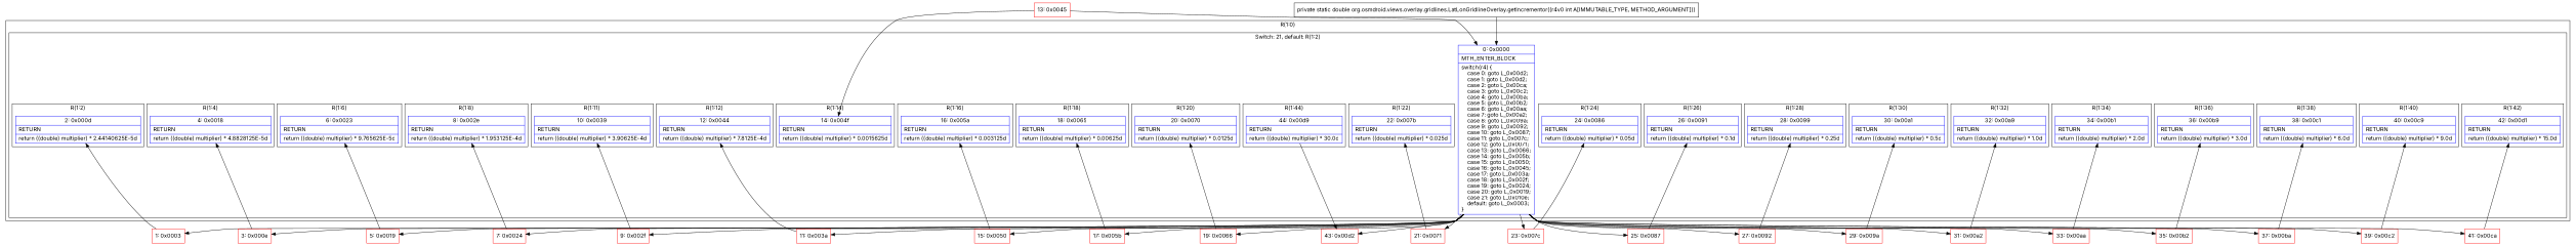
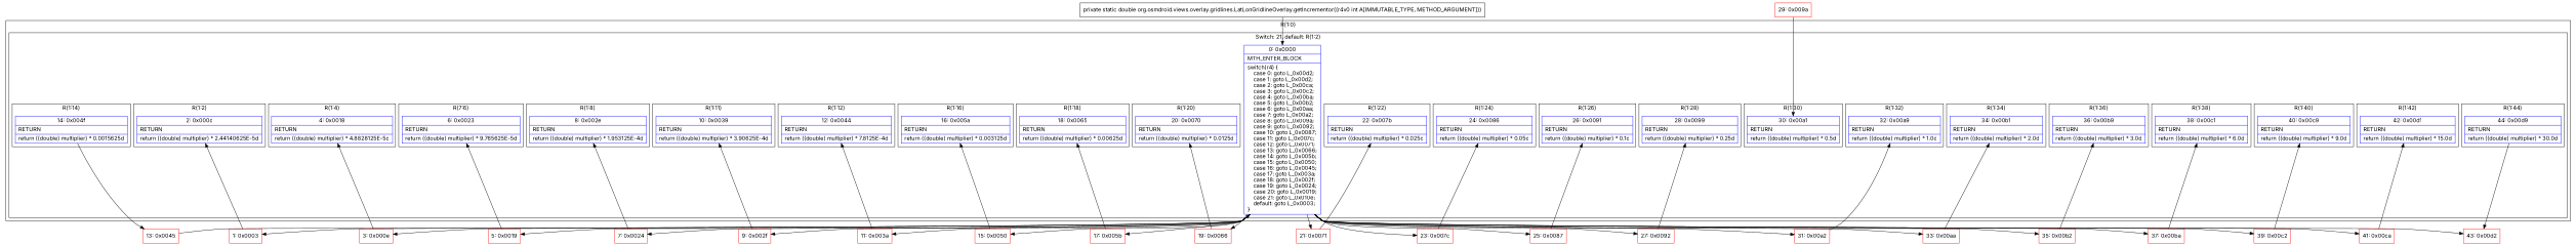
  digraph {
    fontname=Inter
    node [color=blue fontname=Inter shape=record]
    edge [fontname=Inter]
    n1 [label="{44\:\ 0x00d9|RETURN\l|return ((double) multiplier) * 30.0d\l}"]
    n2 [label="{42\:\ 0x00d1|RETURN\l|return ((double) multiplier) * 15.0d\l}"]
    n3 [label="{40\:\ 0x00c9|RETURN\l|return ((double) multiplier) * 9.0d\l}"]
    n4 [label="{38\:\ 0x00c1|RETURN\l|return ((double) multiplier) * 6.0d\l}"]
    n5 [label="{36\:\ 0x00b9|RETURN\l|return ((double) multiplier) * 3.0d\l}"]
    n6 [label="{34\:\ 0x00b1|RETURN\l|return ((double) multiplier) * 2.0d\l}"]
    n7 [label="{32\:\ 0x00a9|RETURN\l|return ((double) multiplier) * 1.0d\l}"]
    n8 [label="{30\:\ 0x00a1|RETURN\l|return ((double) multiplier) * 0.5d\l}"]
    n9 [label="{28\:\ 0x0099|RETURN\l|return ((double) multiplier) * 0.25d\l}"]
    n10 [label="{26\:\ 0x0091|RETURN\l|return ((double) multiplier) * 0.1d\l}"]
    n11 [label="{24\:\ 0x0086|RETURN\l|return ((double) multiplier) * 0.05d\l}"]
    n12 [label="{22\:\ 0x007b|RETURN\l|return ((double) multiplier) * 0.025d\l}"]
    n13 [label="{20\:\ 0x0070|RETURN\l|return ((double) multiplier) * 0.0125d\l}"]
    n14 [label="{18\:\ 0x0065|RETURN\l|return ((double) multiplier) * 0.00625d\l}"]
    n15 [label="{16\:\ 0x005a|RETURN\l|return ((double) multiplier) * 0.003125d\l}"]
    n16 [label="{14\:\ 0x004f|RETURN\l|return ((double) multiplier) * 0.0015625d\l}"]
    n17 [label="{12\:\ 0x0044|RETURN\l|return ((double) multiplier) * 7.8125E\-4d\l}"]
    n18 [label="{10\:\ 0x0039|RETURN\l|return ((double) multiplier) * 3.90625E\-4d\l}"]
    n19 [label="{8\:\ 0x002e|RETURN\l|return ((double) multiplier) * 1.953125E\-4d\l}"]
    n20 [label="{6\:\ 0x0023|RETURN\l|return ((double) multiplier) * 9.765625E\-5d\l}"]
    n21 [label="{4\:\ 0x0018|RETURN\l|return ((double) multiplier) * 4.8828125E\-5d\l}"]
    n22 [label="{2\:\ 0x000d|RETURN\l|return ((double) multiplier) * 2.44140625E\-5d\l}"]
    n23 [label="{0\:\ 0x0000|MTH_ENTER_BLOCK\l|switch(r4) \{\l    case 0: goto L_0x00d2;\l    case 1: goto L_0x00d2;\l    case 2: goto L_0x00ca;\l    case 3: goto L_0x00c2;\l    case 4: goto L_0x00ba;\l    case 5: goto L_0x00b2;\l    case 6: goto L_0x00aa;\l    case 7: goto L_0x00a2;\l    case 8: goto L_0x009a;\l    case 9: goto L_0x0092;\l    case 10: goto L_0x0087;\l    case 11: goto L_0x007c;\l    case 12: goto L_0x0071;\l    case 13: goto L_0x0066;\l    case 14: goto L_0x005b;\l    case 15: goto L_0x0050;\l    case 16: goto L_0x0045;\l    case 17: goto L_0x003a;\l    case 18: goto L_0x002f;\l    case 19: goto L_0x0024;\l    case 20: goto L_0x0019;\l    case 21: goto L_0x010e;\l    default: goto L_0x0003;\l\}\l}"]
    n24 [color=red label="{43\:\ 0x00d2}"]
    n25 [color=red label="{1\:\ 0x0003}"]
    n26 [color=red label="{3\:\ 0x000e}"]
    n27 [color=red label="{5\:\ 0x0019}"]
    n28 [color=red label="{7\:\ 0x0024}"]
    n29 [color=red label="{9\:\ 0x002f}"]
    n30 [color=red label="{11\:\ 0x003a}"]
    n31 [color=red label="{15\:\ 0x0050}"]
    n32 [color=red label="{17\:\ 0x005b}"]
    n33 [color=red label="{19\:\ 0x0066}"]
    n34 [color=red label="{21\:\ 0x0071}"]
    n35 [color=red label="{23\:\ 0x007c}"]
    n36 [color=red label="{25\:\ 0x0087}"]
    n37 [color=red label="{27\:\ 0x0092}"]
    n38 [color=red label="{29\:\ 0x009a}"]
    n39 [color=red label="{31\:\ 0x00a2}"]
    n40 [color=red label="{33\:\ 0x00aa}"]
    n41 [color=red label="{35\:\ 0x00b2}"]
    n42 [color=red label="{37\:\ 0x00ba}"]
    n43 [color=red label="{39\:\ 0x00c2}"]
    n44 [color=red label="{41\:\ 0x00ca}"]
    n45 [color=red label="{13\:\ 0x0045}"]
    n46 [label="{private static double org.osmdroid.views.overlay.gridlines.LatLonGridlineOverlay.getIncrementor((r4v0 int A[IMMUTABLE_TYPE, METHOD_ARGUMENT])) }" color=""]
    subgraph cluster_1 {
      label="R(1:0)"
      subgraph cluster_2 {
        label="Switch: 21, default: R(1:2)"
        n23
        subgraph cluster_3 {
          label="R(1:44)"
          n1
        }
        subgraph cluster_4 {
          label="R(1:42)"
          n2
        }
        subgraph cluster_5 {
          label="R(1:40)"
          n3
        }
        subgraph cluster_6 {
          label="R(1:38)"
          n4
        }
        subgraph cluster_7 {
          label="R(1:36)"
          n5
        }
        subgraph cluster_8 {
          label="R(1:34)"
          n6
        }
        subgraph cluster_9 {
          label="R(1:32)"
          n7
        }
        subgraph cluster_10 {
          label="R(1:30)"
          n8
        }
        subgraph cluster_11 {
          label="R(1:28)"
          n9
        }
        subgraph cluster_12 {
          label="R(1:26)"
          n10
        }
        subgraph cluster_13 {
          label="R(1:24)"
          n11
        }
        subgraph cluster_14 {
          label="R(1:22)"
          n12
        }
        subgraph cluster_15 {
          label="R(1:20)"
          n13
        }
        subgraph cluster_16 {
          label="R(1:18)"
          n14
        }
        subgraph cluster_17 {
          label="R(1:16)"
          n15
        }
        subgraph cluster_18 {
          label="R(1:14)"
          n16
        }
        subgraph cluster_19 {
          label="R(1:12)"
          n17
        }
        subgraph cluster_20 {
          label="R(1:11)"
          n18
        }
        subgraph cluster_21 {
          label="R(1:8)"
          n19
        }
        subgraph cluster_22 {
-         label="R(1:6)"
+         label="R(7:6)"
          n20
        }
        subgraph cluster_23 {
          label="R(1:4)"
          n21
        }
        subgraph cluster_24 {
          label="R(1:2)"
          n22
        }
      }
    }
    n1 -> n24
    n23 -> n24
    n23 -> n25
    n23 -> n26
    n23 -> n27
    n23 -> n28
    n23 -> n29
    n23 -> n30
    n23 -> n31
    n23 -> n32
    n23 -> n33
    n23 -> n34
    n23 -> n35
    n23 -> n36
    n23 -> n37
-   n23 -> n38
    n23 -> n39
    n23 -> n40
    n23 -> n41
    n23 -> n42
    n23 -> n43
    n23 -> n44
    n25 -> n22
    n26 -> n21
    n27 -> n20
    n28 -> n19
    n29 -> n18
    n30 -> n17
    n31 -> n15
    n32 -> n14
    n33 -> n13
    n34 -> n12
    n35 -> n11
    n36 -> n10
    n37 -> n9
    n38 -> n8
    n39 -> n7
    n40 -> n6
    n41 -> n5
    n42 -> n4
    n43 -> n3
    n44 -> n2
-   n45 -> n16
+   n16 -> n45
    n45 -> n23
    n46 -> n23
  }
